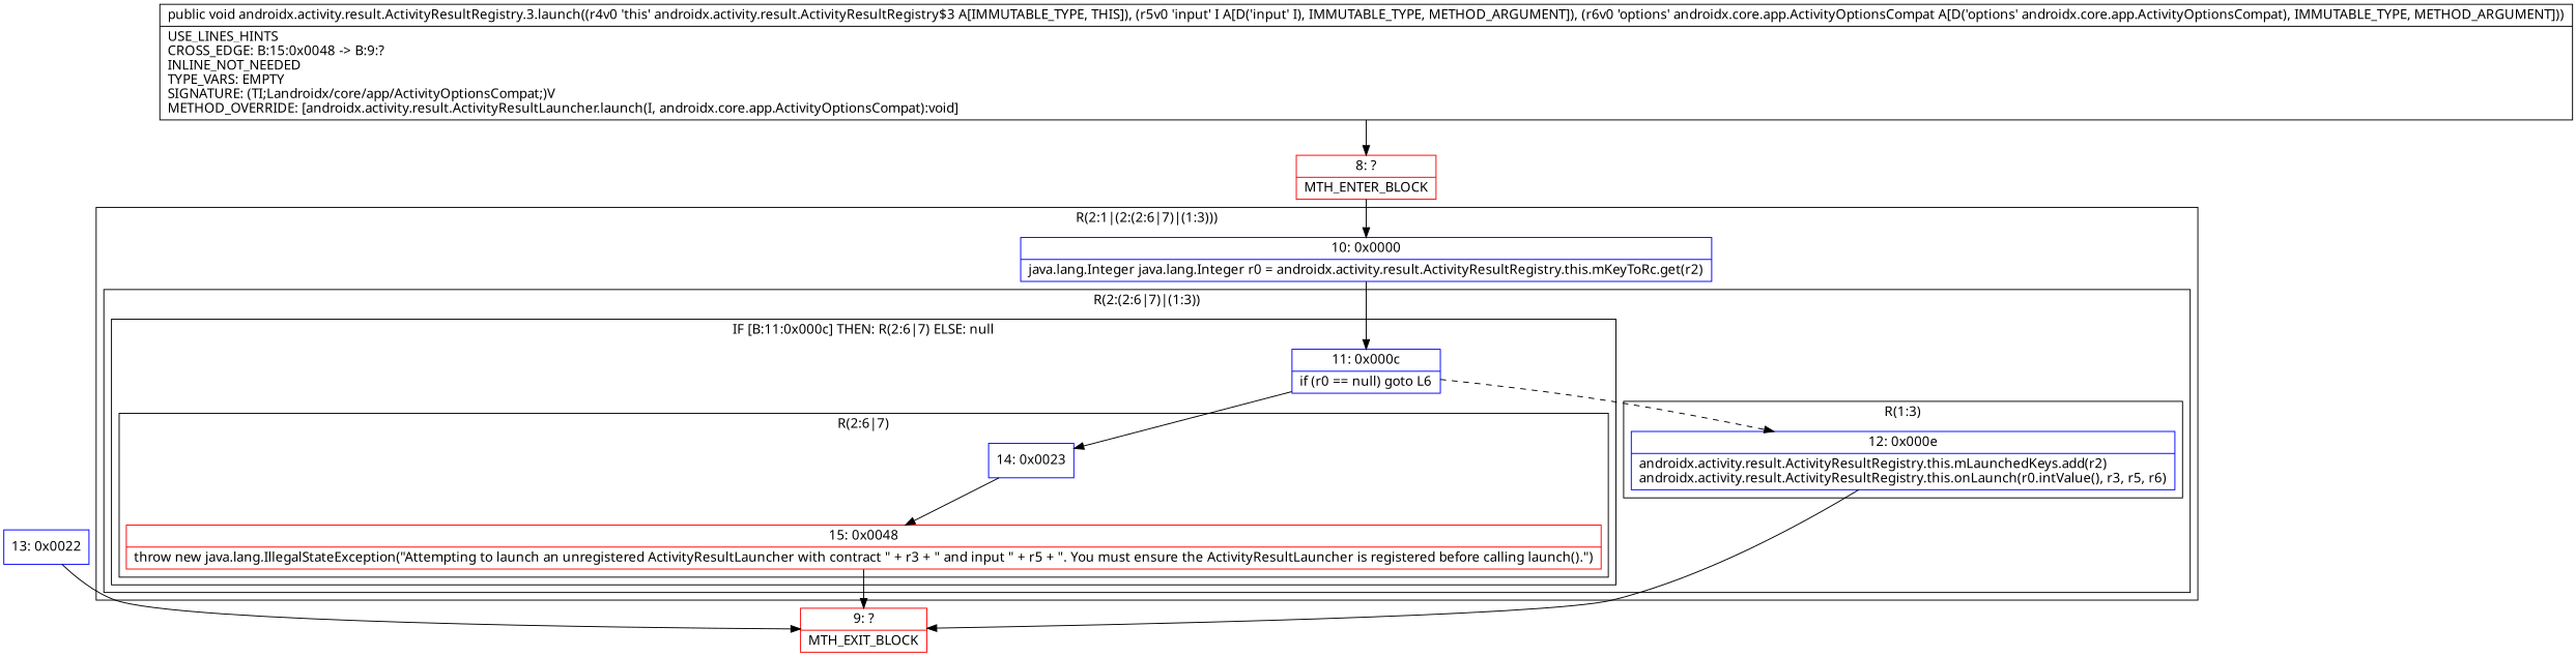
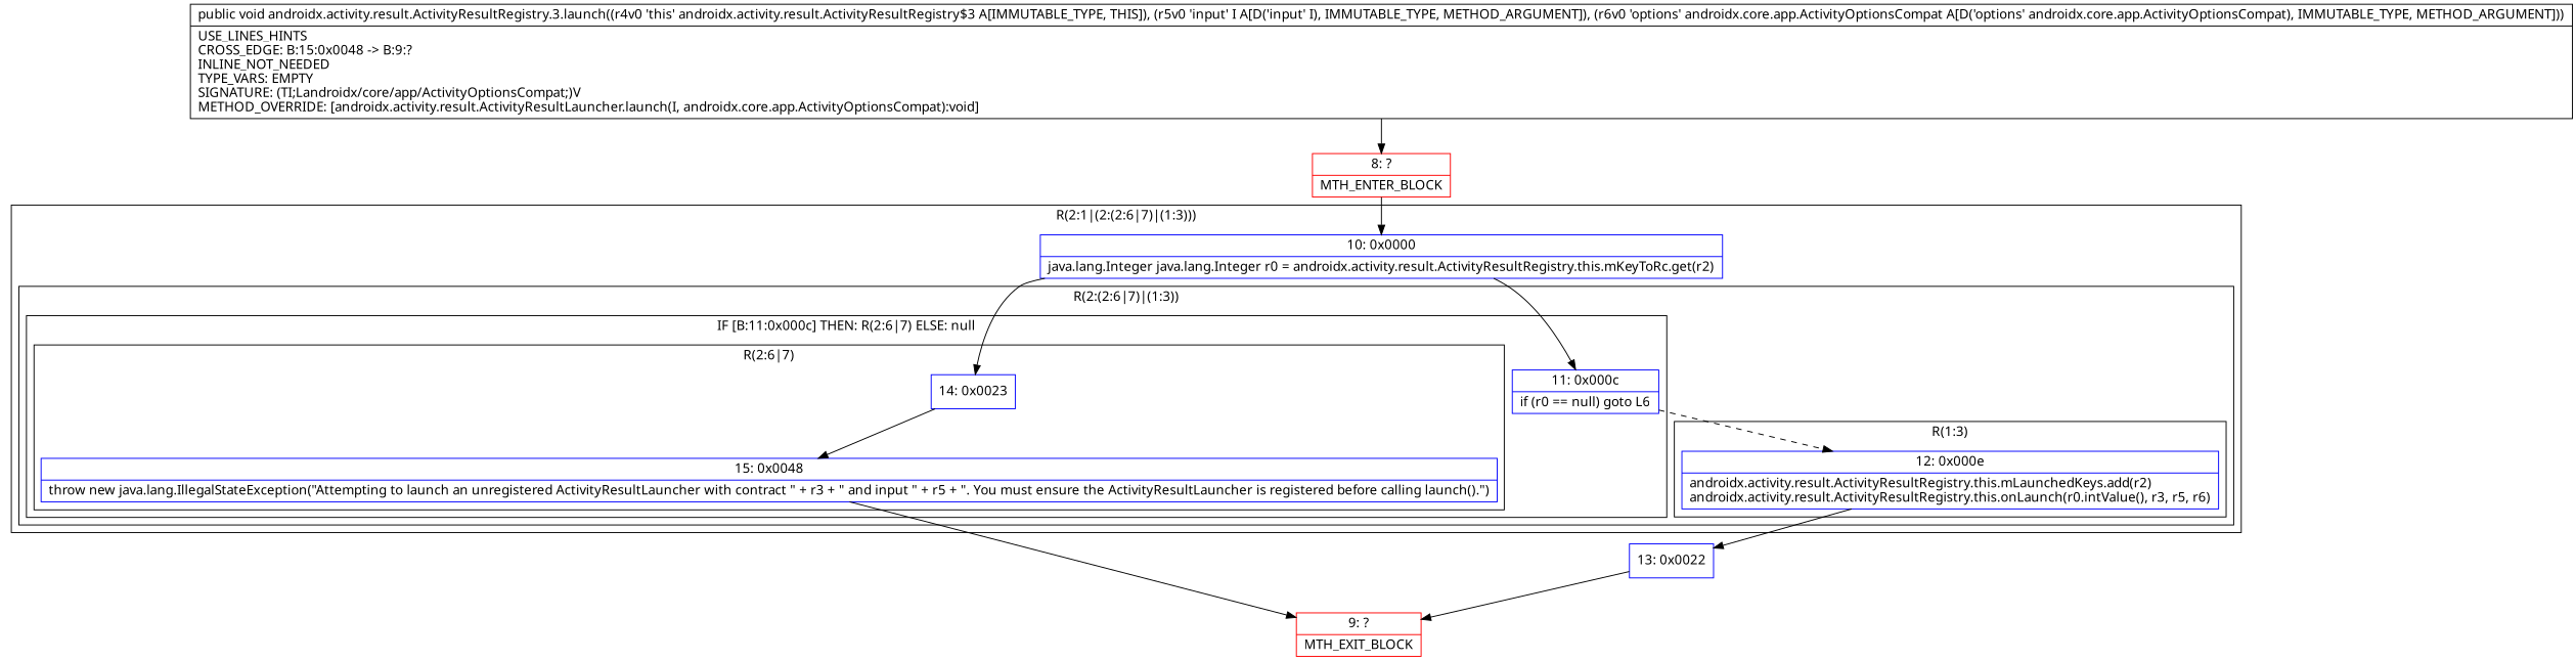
  digraph {
    fontname="Noto Sans"
    node [color=blue fontname="Noto Sans" shape=record]
    edge [fontname="Noto Sans"]
    n1 [label="{14\:\ 0x0023}"]
-   n2 [color=red label="{15\:\ 0x0048|throw new java.lang.IllegalStateException(\"Attempting to launch an unregistered ActivityResultLauncher with contract \" + r3 + \" and input \" + r5 + \". You must ensure the ActivityResultLauncher is registered before calling launch().\")\l}"]
+   n2 [label="{15\:\ 0x0048|throw new java.lang.IllegalStateException(\"Attempting to launch an unregistered ActivityResultLauncher with contract \" + r3 + \" and input \" + r5 + \". You must ensure the ActivityResultLauncher is registered before calling launch().\")\l}"]
    n3 [label="{11\:\ 0x000c|if (r0 == null) goto L6\l}"]
    n4 [label="{12\:\ 0x000e|androidx.activity.result.ActivityResultRegistry.this.mLaunchedKeys.add(r2)\landroidx.activity.result.ActivityResultRegistry.this.onLaunch(r0.intValue(), r3, r5, r6)\l}"]
    n5 [label="{10\:\ 0x0000|java.lang.Integer java.lang.Integer r0 = androidx.activity.result.ActivityResultRegistry.this.mKeyToRc.get(r2)\l}"]
    n6 [color=red label="{9\:\ ?|MTH_EXIT_BLOCK\l}"]
    n7 [label="{13\:\ 0x0022}"]
    n8 [color=red label="{8\:\ ?|MTH_ENTER_BLOCK\l}"]
    n9 [label="{public void androidx.activity.result.ActivityResultRegistry.3.launch((r4v0 'this' androidx.activity.result.ActivityResultRegistry$3 A[IMMUTABLE_TYPE, THIS]), (r5v0 'input' I A[D('input' I), IMMUTABLE_TYPE, METHOD_ARGUMENT]), (r6v0 'options' androidx.core.app.ActivityOptionsCompat A[D('options' androidx.core.app.ActivityOptionsCompat), IMMUTABLE_TYPE, METHOD_ARGUMENT]))  | USE_LINES_HINTS\lCROSS_EDGE: B:15:0x0048 \-\> B:9:?\lINLINE_NOT_NEEDED\lTYPE_VARS: EMPTY\lSIGNATURE: (TI;Landroidx\/core\/app\/ActivityOptionsCompat;)V\lMETHOD_OVERRIDE: [androidx.activity.result.ActivityResultLauncher.launch(I, androidx.core.app.ActivityOptionsCompat):void]\l}" color=""]
    subgraph cluster_1 {
      label="R(2:1|(2:(2:6|7)|(1:3)))"
      n5
      subgraph cluster_2 {
        label="R(2:(2:6|7)|(1:3))"
        subgraph cluster_3 {
          label="IF [B:11:0x000c] THEN: R(2:6|7) ELSE: null"
          n3
          subgraph cluster_4 {
            label="R(2:6|7)"
            n1
            n2
          }
        }
        subgraph cluster_5 {
          label="R(1:3)"
          n4
        }
      }
    }
    n1 -> n2
    n2 -> n6
-   n3 -> n1
+   n5 -> n1
    n3 -> n4 [style=dashed]
-   n4 -> n6
+   n4 -> n7
    n5 -> n3
    n7 -> n6
    n8 -> n5
    n9 -> n8
  }
